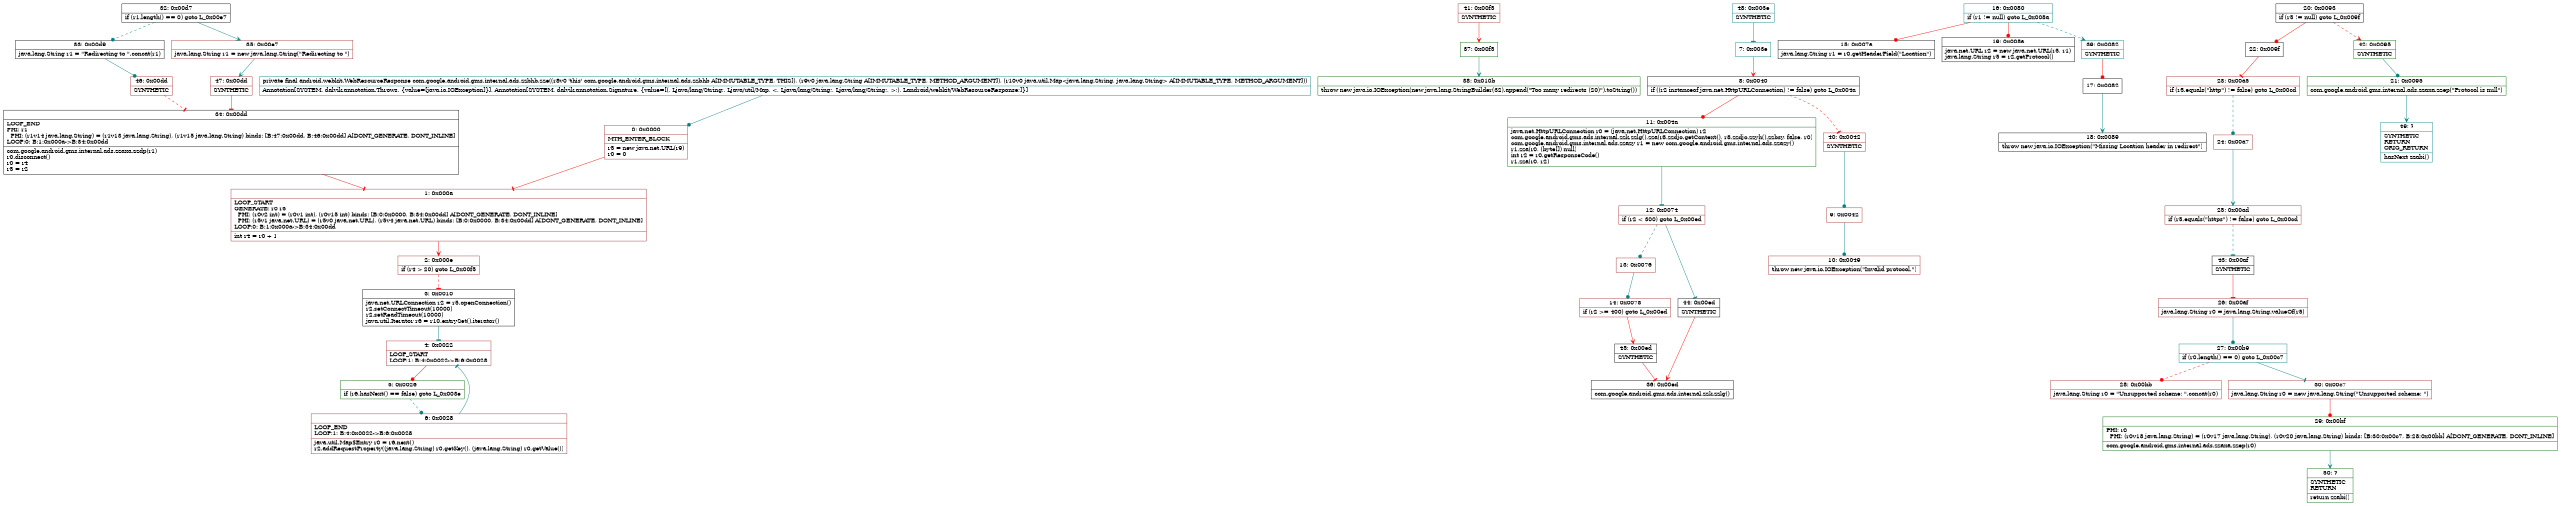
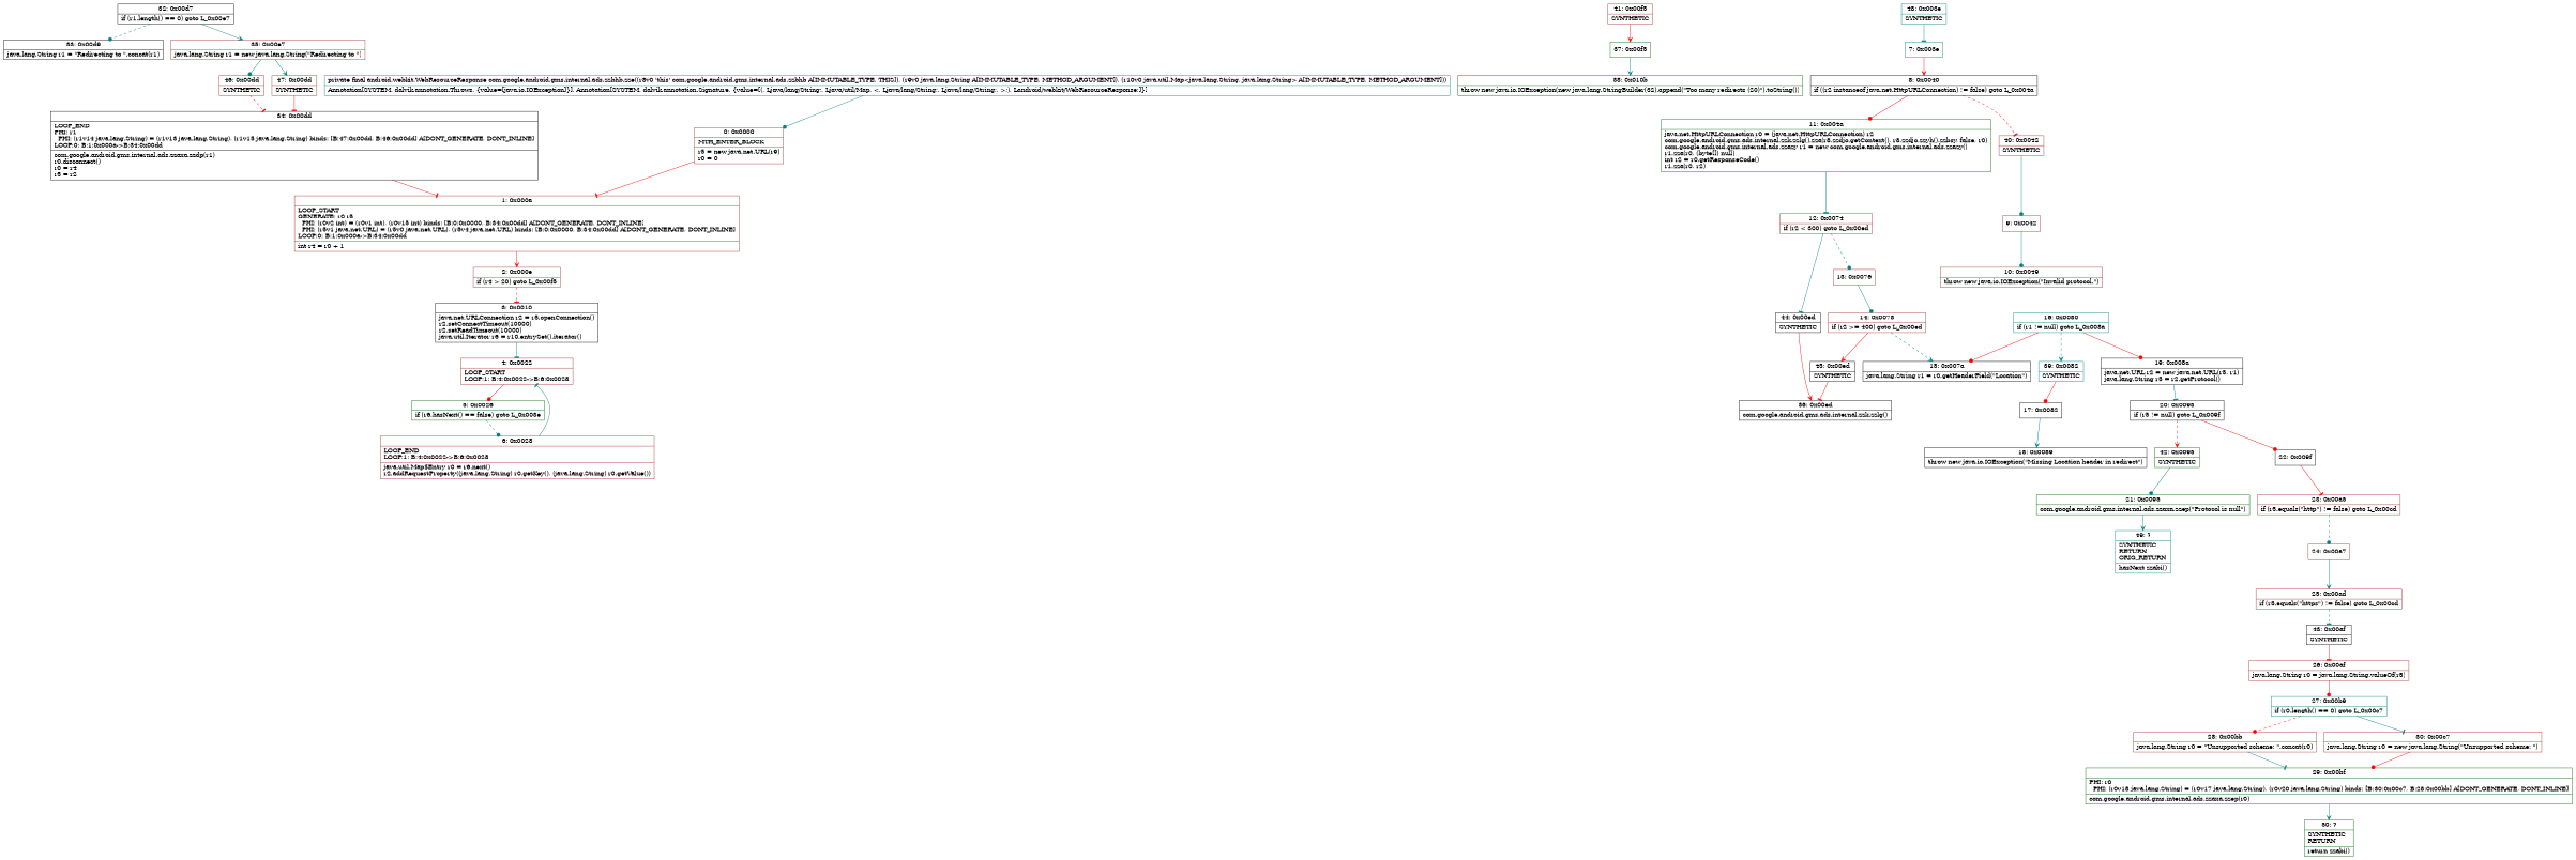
  digraph {
    node [color=brown shape=record]
    edge [arrowhead=dot color=teal]
    n1 [label="{0\:\ 0x0000|MTH_ENTER_BLOCK\l|r5 = new java.net.URL(r9)\lr0 = 0\l}"]
    n2 [label="{1\:\ 0x000a|LOOP_START\lGENERATE: r0 r5 \l  PHI: (r0v2 int) = (r0v1 int), (r0v15 int) binds: [B:0:0x0000, B:34:0x00dd] A[DONT_GENERATE, DONT_INLINE]\l  PHI: (r5v1 java.net.URL) = (r5v0 java.net.URL), (r5v4 java.net.URL) binds: [B:0:0x0000, B:34:0x00dd] A[DONT_GENERATE, DONT_INLINE]\lLOOP:0: B:1:0x000a\-\>B:34:0x00dd\l|int r4 = r0 + 1\l}"]
    n3 [label="{2\:\ 0x000e|if (r4 \> 20) goto L_0x00f5\l}"]
    n4 [color=black label="{3\:\ 0x0010|java.net.URLConnection r2 = r5.openConnection()\lr2.setConnectTimeout(10000)\lr2.setReadTimeout(10000)\ljava.util.Iterator r6 = r10.entrySet().iterator()\l}"]
    n5 [label="{4\:\ 0x0022|LOOP_START\lLOOP:1: B:4:0x0022\-\>B:6:0x0028\l}"]
    n6 [label="{41\:\ 0x00f5|SYNTHETIC\l}"]
    n7 [color=darkgreen label="{37\:\ 0x00f5}"]
    n8 [color=darkgreen label="{5\:\ 0x0026|if (r6.hasNext() == false) goto L_0x003e\l}"]
    n9 [label="{6\:\ 0x0028|LOOP_END\lLOOP:1: B:4:0x0022\-\>B:6:0x0028\l|java.util.Map$Entry r0 = r6.next()\lr2.addRequestProperty((java.lang.String) r0.getKey(), (java.lang.String) r0.getValue())\l}"]
    n10 [color=teal label="{48\:\ 0x003e|SYNTHETIC\l}"]
    n11 [color=teal label="{7\:\ 0x003e}"]
    n12 [color=black label="{8\:\ 0x0040|if ((r2 instanceof java.net.HttpURLConnection) != false) goto L_0x004a\l}"]
    n13 [color=darkgreen label="{11\:\ 0x004a|java.net.HttpURLConnection r0 = (java.net.HttpURLConnection) r2\lcom.google.android.gms.ads.internal.zzk.zzlg().zza(r8.zzdjo.getContext(), r8.zzdjo.zzyh().zzbsy, false, r0)\lcom.google.android.gms.internal.ads.zzazy r1 = new com.google.android.gms.internal.ads.zzazy()\lr1.zza(r0, (byte[]) null)\lint r2 = r0.getResponseCode()\lr1.zza(r0, r2)\l}"]
    n14 [label="{40\:\ 0x0042|SYNTHETIC\l}"]
    n15 [label="{12\:\ 0x0074|if (r2 \< 300) goto L_0x00ed\l}"]
    n16 [label="{9\:\ 0x0042}"]
    n17 [label="{10\:\ 0x0049|throw new java.io.IOException(\"Invalid protocol.\")\l}"]
    n18 [label="{13\:\ 0x0076}"]
    n19 [color=black label="{44\:\ 0x00ed|SYNTHETIC\l}"]
    n20 [label="{14\:\ 0x0078|if (r2 \>= 400) goto L_0x00ed\l}"]
    n21 [color=black label="{36\:\ 0x00ed|com.google.android.gms.ads.internal.zzk.zzlg()\l}"]
    n22 [color=black label="{15\:\ 0x007a|java.lang.String r1 = r0.getHeaderField(\"Location\")\l}"]
    n23 [color=black label="{45\:\ 0x00ed|SYNTHETIC\l}"]
    n24 [color=teal label="{16\:\ 0x0080|if (r1 != null) goto L_0x008a\l}"]
    n25 [color=black label="{19\:\ 0x008a|java.net.URL r2 = new java.net.URL(r5, r1)\ljava.lang.String r5 = r2.getProtocol()\l}"]
    n26 [color=teal label="{39\:\ 0x0082|SYNTHETIC\l}"]
    n27 [color=black label="{20\:\ 0x0093|if (r5 != null) goto L_0x009f\l}"]
    n28 [color=black label="{17\:\ 0x0082}"]
    n29 [color=black label="{18\:\ 0x0089|throw new java.io.IOException(\"Missing Location header in redirect\")\l}"]
    n30 [color=black label="{22\:\ 0x009f}"]
    n31 [color=darkgreen label="{42\:\ 0x0095|SYNTHETIC\l}"]
    n32 [label="{23\:\ 0x00a5|if (r5.equals(\"http\") != false) goto L_0x00cd\l}"]
    n33 [color=darkgreen label="{21\:\ 0x0095|com.google.android.gms.internal.ads.zzaxa.zzep(\"Protocol is null\")\l}"]
    n34 [color=teal label="{49\:\ ?|SYNTHETIC\lRETURN\lORIG_RETURN\l|hasNext zzabi()\l}"]
    n35 [label="{24\:\ 0x00a7}"]
    n36 [label="{25\:\ 0x00ad|if (r5.equals(\"https\") != false) goto L_0x00cd\l}"]
    n37 [color=black label="{43\:\ 0x00af|SYNTHETIC\l}"]
    n38 [label="{26\:\ 0x00af|java.lang.String r0 = java.lang.String.valueOf(r5)\l}"]
    n39 [color=teal label="{27\:\ 0x00b9|if (r0.length() == 0) goto L_0x00c7\l}"]
    n40 [label="{28\:\ 0x00bb|java.lang.String r0 = \"Unsupported scheme: \".concat(r0)\l}"]
    n41 [label="{30\:\ 0x00c7|java.lang.String r0 = new java.lang.String(\"Unsupported scheme: \")\l}"]
    n42 [color=darkgreen label="{29\:\ 0x00bf|PHI: r0 \l  PHI: (r0v18 java.lang.String) = (r0v17 java.lang.String), (r0v20 java.lang.String) binds: [B:30:0x00c7, B:28:0x00bb] A[DONT_GENERATE, DONT_INLINE]\l|com.google.android.gms.internal.ads.zzaxa.zzep(r0)\l}"]
    n43 [color=darkgreen label="{50\:\ ?|SYNTHETIC\lRETURN\l|return zzabi()\l}"]
    n44 [color=black label="{32\:\ 0x00d7|if (r1.length() == 0) goto L_0x00e7\l}"]
    n45 [color=black label="{33\:\ 0x00d9|java.lang.String r1 = \"Redirecting to \".concat(r1)\l}"]
    n46 [label="{35\:\ 0x00e7|java.lang.String r1 = new java.lang.String(\"Redirecting to \")\l}"]
    n47 [label="{46\:\ 0x00dd|SYNTHETIC\l}"]
    n48 [label="{47\:\ 0x00dd|SYNTHETIC\l}"]
    n49 [color=black label="{34\:\ 0x00dd|LOOP_END\lPHI: r1 \l  PHI: (r1v14 java.lang.String) = (r1v13 java.lang.String), (r1v15 java.lang.String) binds: [B:47:0x00dd, B:46:0x00dd] A[DONT_GENERATE, DONT_INLINE]\lLOOP:0: B:1:0x000a\-\>B:34:0x00dd\l|com.google.android.gms.internal.ads.zzaxa.zzdp(r1)\lr0.disconnect()\lr0 = r4\lr5 = r2\l}"]
    n50 [color=darkgreen label="{38\:\ 0x010b|throw new java.io.IOException(new java.lang.StringBuilder(32).append(\"Too many redirects (20)\").toString())\l}"]
    n51 [color=teal label="{private final android.webkit.WebResourceResponse com.google.android.gms.internal.ads.zzbhb.zze((r8v0 'this' com.google.android.gms.internal.ads.zzbhb A[IMMUTABLE_TYPE, THIS]), (r9v0 java.lang.String A[IMMUTABLE_TYPE, METHOD_ARGUMENT]), (r10v0 java.util.Map\<java.lang.String, java.lang.String\> A[IMMUTABLE_TYPE, METHOD_ARGUMENT]))  | Annotation[SYSTEM, dalvik.annotation.Throws, \{value=[java.io.IOException]\}], Annotation[SYSTEM, dalvik.annotation.Signature, \{value=[(, Ljava\/lang\/String;, Ljava\/util\/Map, \<, Ljava\/lang\/String;, Ljava\/lang\/String;, \>;), Landroid\/webkit\/WebResourceResponse;]\}]\l}"]
    n1 -> n2 [arrowhead=tee color=red]
    n2 -> n3 [arrowhead=vee color=red]
    n3 -> n4 [arrowhead=tee color=red style=dashed]
    n4 -> n5 [arrowhead=tee]
    n5 -> n8 [color=red]
    n6 -> n7 [arrowhead=vee color=red]
    n7 -> n50 [arrowhead=vee]
    n8 -> n9 [style=dashed]
    n9 -> n5 [arrowhead=tee]
    n10 -> n11 [arrowhead=tee]
    n11 -> n12 [arrowhead=vee color=red]
    n12 -> n13 [color=red]
    n12 -> n14 [arrowhead=tee color=red style=dashed]
    n13 -> n15 [arrowhead=tee]
    n14 -> n16
    n15 -> n18 [style=dashed]
    n15 -> n19 [arrowhead=tee]
    n16 -> n17
    n18 -> n20
    n19 -> n21 [arrowhead=vee color=red]
+   n20 -> n22 [arrowhead=vee style=dashed]
    n20 -> n23 [arrowhead=vee color=red]
    n23 -> n21 [arrowhead=tee color=red]
    n24 -> n22 [color=red]
    n24 -> n25 [color=red]
    n24 -> n26 [arrowhead=vee style=dashed]
+   n25 -> n27 [arrowhead=tee]
    n26 -> n28 [color=red]
    n27 -> n30 [color=red]
    n27 -> n31 [arrowhead=vee color=red style=dashed]
    n28 -> n29 [arrowhead=vee]
    n30 -> n32 [arrowhead=tee color=red]
    n31 -> n33
    n32 -> n35 [style=dashed]
    n33 -> n34 [arrowhead=vee]
    n35 -> n36 [arrowhead=vee]
    n36 -> n37 [arrowhead=tee style=dashed]
    n37 -> n38 [arrowhead=tee color=red]
-   n38 -> n39
+   n38 -> n39 [color=red]
    n39 -> n40 [color=red style=dashed]
    n39 -> n41 [arrowhead=tee]
+   n40 -> n42 [arrowhead=tee]
    n41 -> n42 [color=red]
    n42 -> n43 [arrowhead=vee]
    n44 -> n45 [style=dashed]
    n44 -> n46 [arrowhead=vee]
-   n45 -> n47
+   n46 -> n47
    n46 -> n48 [arrowhead=vee]
    n47 -> n49 [arrowhead=tee color=red style=dashed]
    n48 -> n49 [arrowhead=tee color=red]
    n49 -> n2 [arrowhead=tee color=red]
    n51 -> n1
  }
